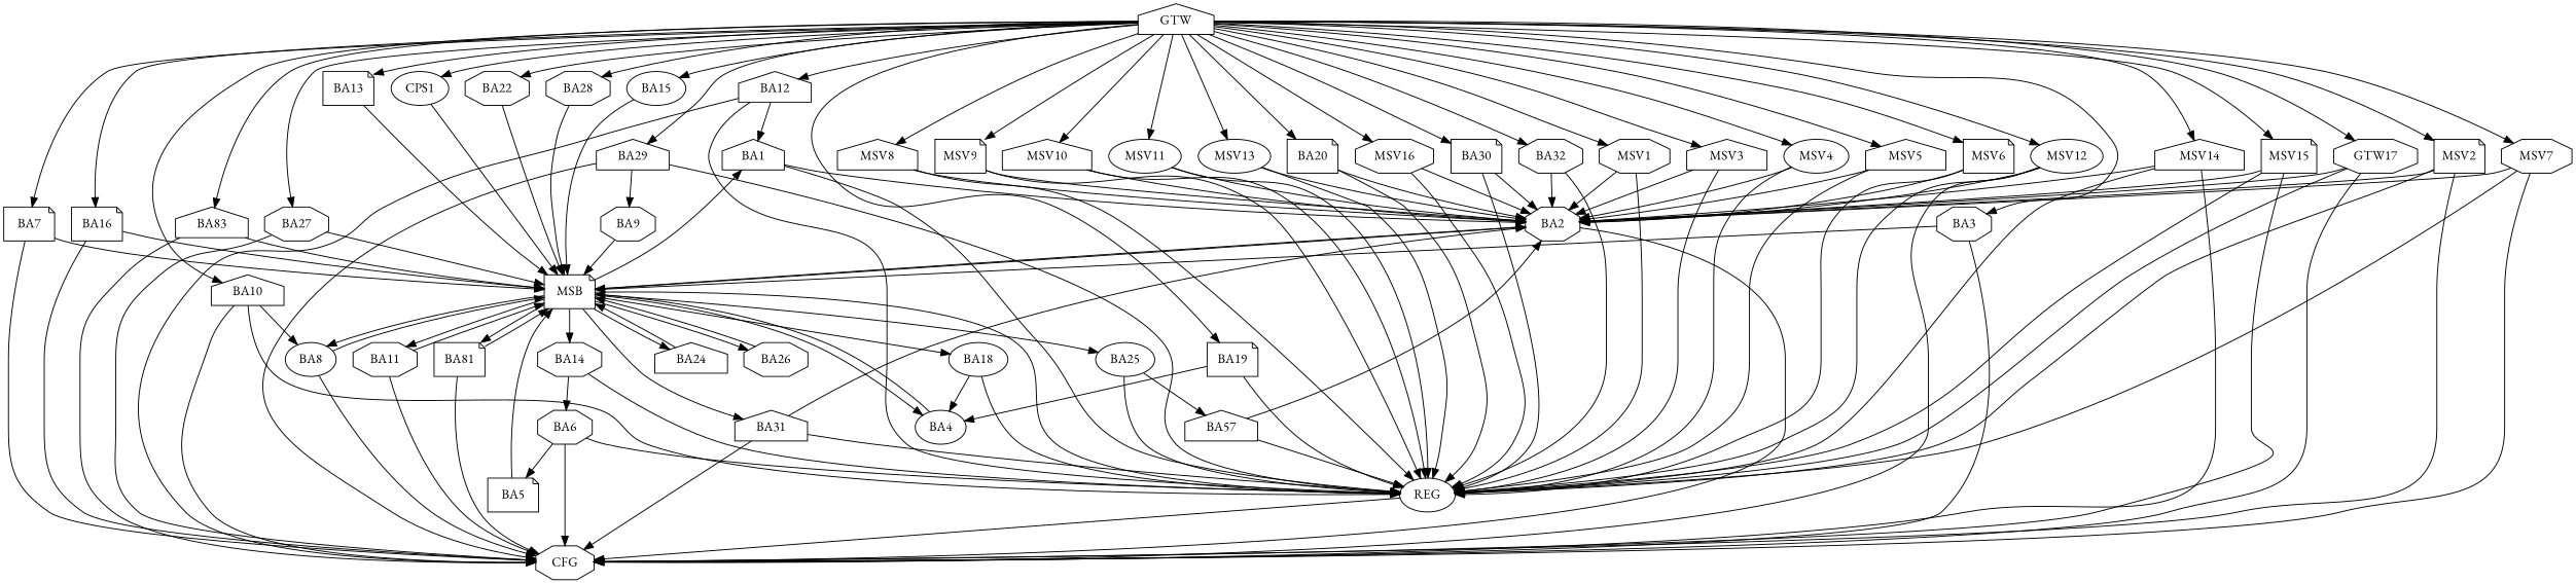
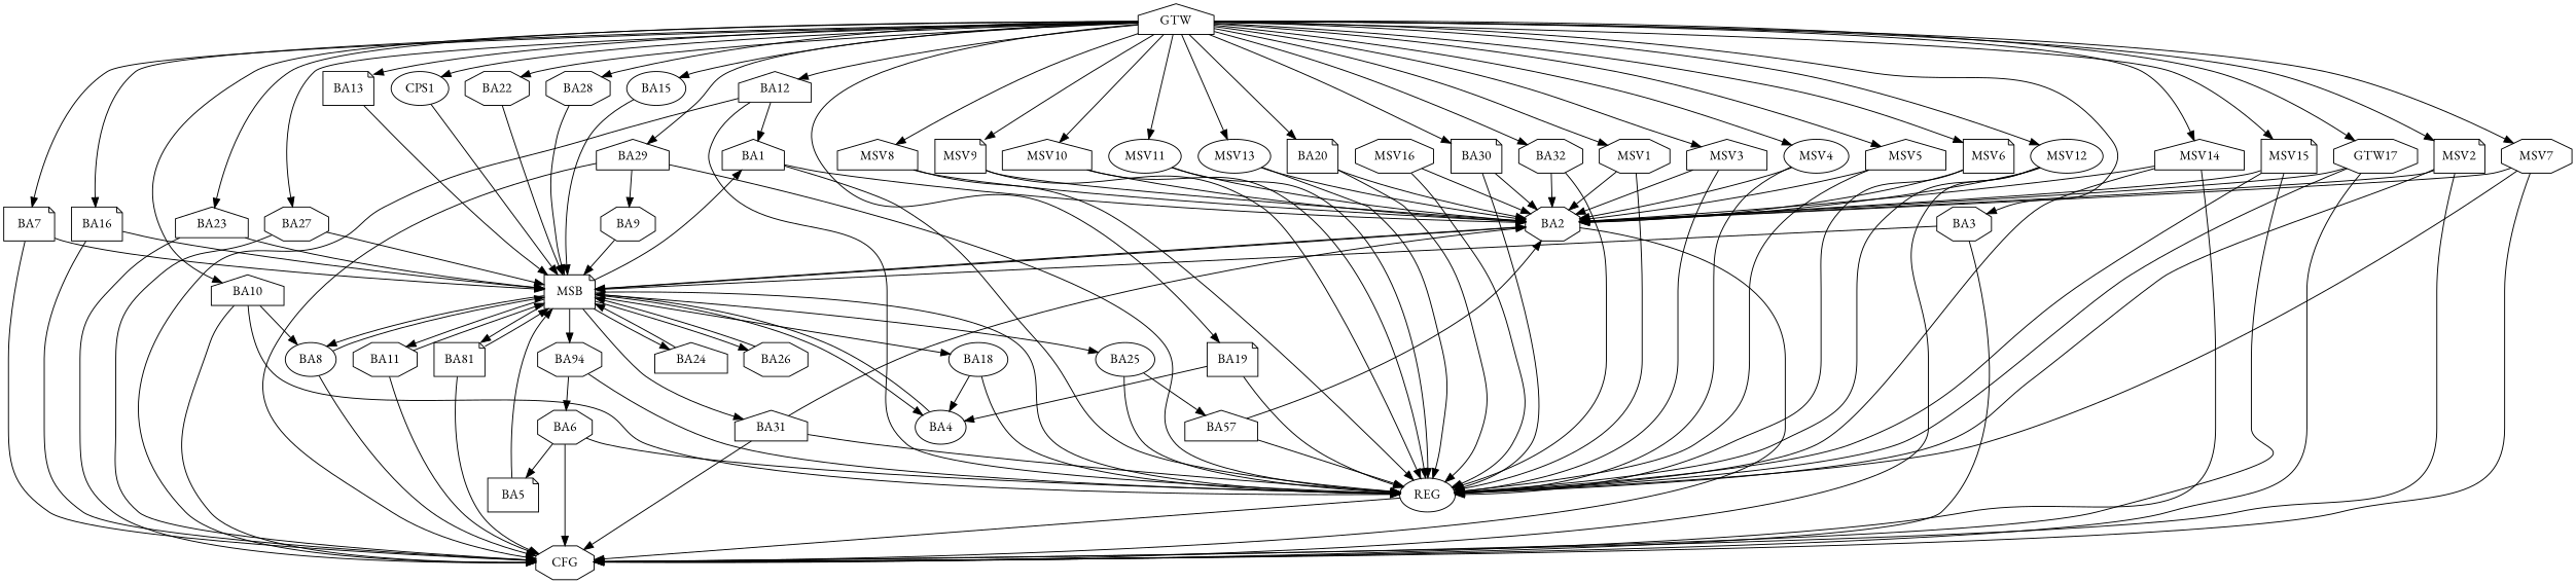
  strict digraph {
    fontname="EB Garamond"
    node [fontname="EB Garamond" shape=octagon]
    edge [fontname="EB Garamond"]
    n1 [label=BA1 shape=house]
    n2 [label=BA2]
    n3 [label=REG shape=ellipse]
    n4 [label=MSB shape=note]
    n5 [label=CFG]
    n6 [label=BA4 shape=ellipse]
    n7 [label=BA8 shape=ellipse]
    n8 [label=BA11]
-   n9 [label=BA14]
+   n9 [label=BA94]
    n10 [label=BA18 shape=ellipse]
    n11 [label=BA81 shape=note]
    n12 [label=BA24 shape=house]
    n13 [label=BA25 shape=ellipse]
    n14 [label=BA26]
    n15 [label=BA31 shape=house]
    n16 [label=BA3]
    n17 [label=BA5 shape=note]
    n18 [label=BA6]
    n19 [label=BA7 shape=note]
    n20 [label=BA9]
    n21 [label=BA10 shape=house]
    n22 [label=BA12 shape=house]
    n23 [label=BA13 shape=note]
    n24 [label=BA15 shape=ellipse]
    n25 [label=BA16 shape=note]
    n26 [label=BA57 shape=house]
    n27 [label=BA19 shape=note]
    n28 [label=BA20 shape=note]
    n29 [label=BA22]
-   n30 [label=BA83 shape=house]
+   n30 [label=BA23 shape=house]
    n31 [label=BA27]
    n32 [label=BA28]
    n33 [label=BA29 shape=house]
    n34 [label=BA30 shape=note]
    n35 [label=BA32]
    n36 [label=CPS1 shape=ellipse]
    n37 [label=GTW shape=house]
    n38 [label=MSV1]
    n39 [label=MSV2 shape=note]
    n40 [label=MSV3 shape=house]
    n41 [label=MSV4 shape=ellipse]
    n42 [label=MSV5 shape=house]
    n43 [label=MSV6 shape=note]
    n44 [label=MSV7]
    n45 [label=MSV8 shape=house]
    n46 [label=MSV9 shape=note]
    n47 [label=MSV10 shape=house]
    n48 [label=MSV11 shape=ellipse]
    n49 [label=MSV12 shape=ellipse]
    n50 [label=MSV13 shape=ellipse]
    n51 [label=MSV14 shape=house]
    n52 [label=MSV15 shape=note]
    n53 [label=MSV16]
    n54 [label=GTW17]
    n1 -> n2
    n1 -> n3
    n2 -> n4
    n2 -> n5
    n3 -> n5
    n4 -> n1
    n4 -> n2
    n4 -> n3
    n4 -> n6
    n4 -> n7
    n4 -> n8
    n4 -> n9
    n4 -> n10
    n4 -> n11
    n4 -> n12
    n4 -> n13
    n4 -> n14
    n4 -> n15
    n6 -> n4
    n7 -> n4
    n7 -> n5
    n8 -> n4
    n8 -> n5
    n9 -> n3
    n9 -> n18
    n10 -> n3
    n10 -> n6
    n11 -> n4
    n11 -> n5
    n12 -> n4
    n13 -> n3
    n13 -> n26
    n14 -> n4
    n15 -> n2
    n15 -> n3
    n15 -> n5
    n16 -> n4
    n16 -> n5
    n17 -> n4
    n18 -> n3
    n18 -> n5
    n18 -> n17
    n19 -> n4
    n19 -> n5
    n20 -> n4
    n21 -> n3
    n21 -> n5
    n21 -> n7
    n22 -> n1
    n22 -> n3
    n22 -> n5
    n23 -> n4
    n24 -> n4
    n25 -> n4
    n25 -> n5
    n26 -> n2
    n26 -> n3
    n27 -> n3
    n27 -> n6
    n28 -> n2
    n28 -> n3
    n29 -> n4
    n30 -> n4
    n30 -> n5
    n31 -> n4
    n31 -> n5
    n32 -> n4
    n33 -> n3
    n33 -> n5
    n33 -> n20
    n34 -> n2
    n34 -> n3
    n35 -> n2
    n35 -> n3
    n36 -> n4
    n37 -> n16
    n37 -> n19
    n37 -> n21
    n37 -> n22
    n37 -> n23
    n37 -> n24
    n37 -> n25
    n37 -> n27
    n37 -> n28
    n37 -> n29
    n37 -> n30
    n37 -> n31
    n37 -> n32
    n37 -> n33
    n37 -> n34
    n37 -> n35
    n37 -> n36
    n37 -> n38
    n37 -> n39
    n37 -> n40
    n37 -> n41
    n37 -> n42
    n37 -> n43
    n37 -> n44
    n37 -> n45
    n37 -> n46
    n37 -> n47
    n37 -> n48
    n37 -> n49
    n37 -> n50
    n37 -> n51
    n37 -> n52
-   n37 -> n53
    n37 -> n54
    n38 -> n2
    n38 -> n3
    n39 -> n2
    n39 -> n3
    n39 -> n5
    n40 -> n2
    n40 -> n3
    n41 -> n2
    n41 -> n3
    n42 -> n2
    n42 -> n3
    n43 -> n2
    n43 -> n3
    n44 -> n2
    n44 -> n3
    n44 -> n5
    n45 -> n2
    n45 -> n3
    n46 -> n2
    n46 -> n3
    n47 -> n2
    n47 -> n3
    n48 -> n2
    n48 -> n3
    n49 -> n2
    n49 -> n3
    n49 -> n5
    n50 -> n2
    n50 -> n3
    n51 -> n2
    n51 -> n3
    n51 -> n5
    n52 -> n2
    n52 -> n3
    n52 -> n5
    n53 -> n2
    n53 -> n3
    n54 -> n2
    n54 -> n3
    n54 -> n5
  }
